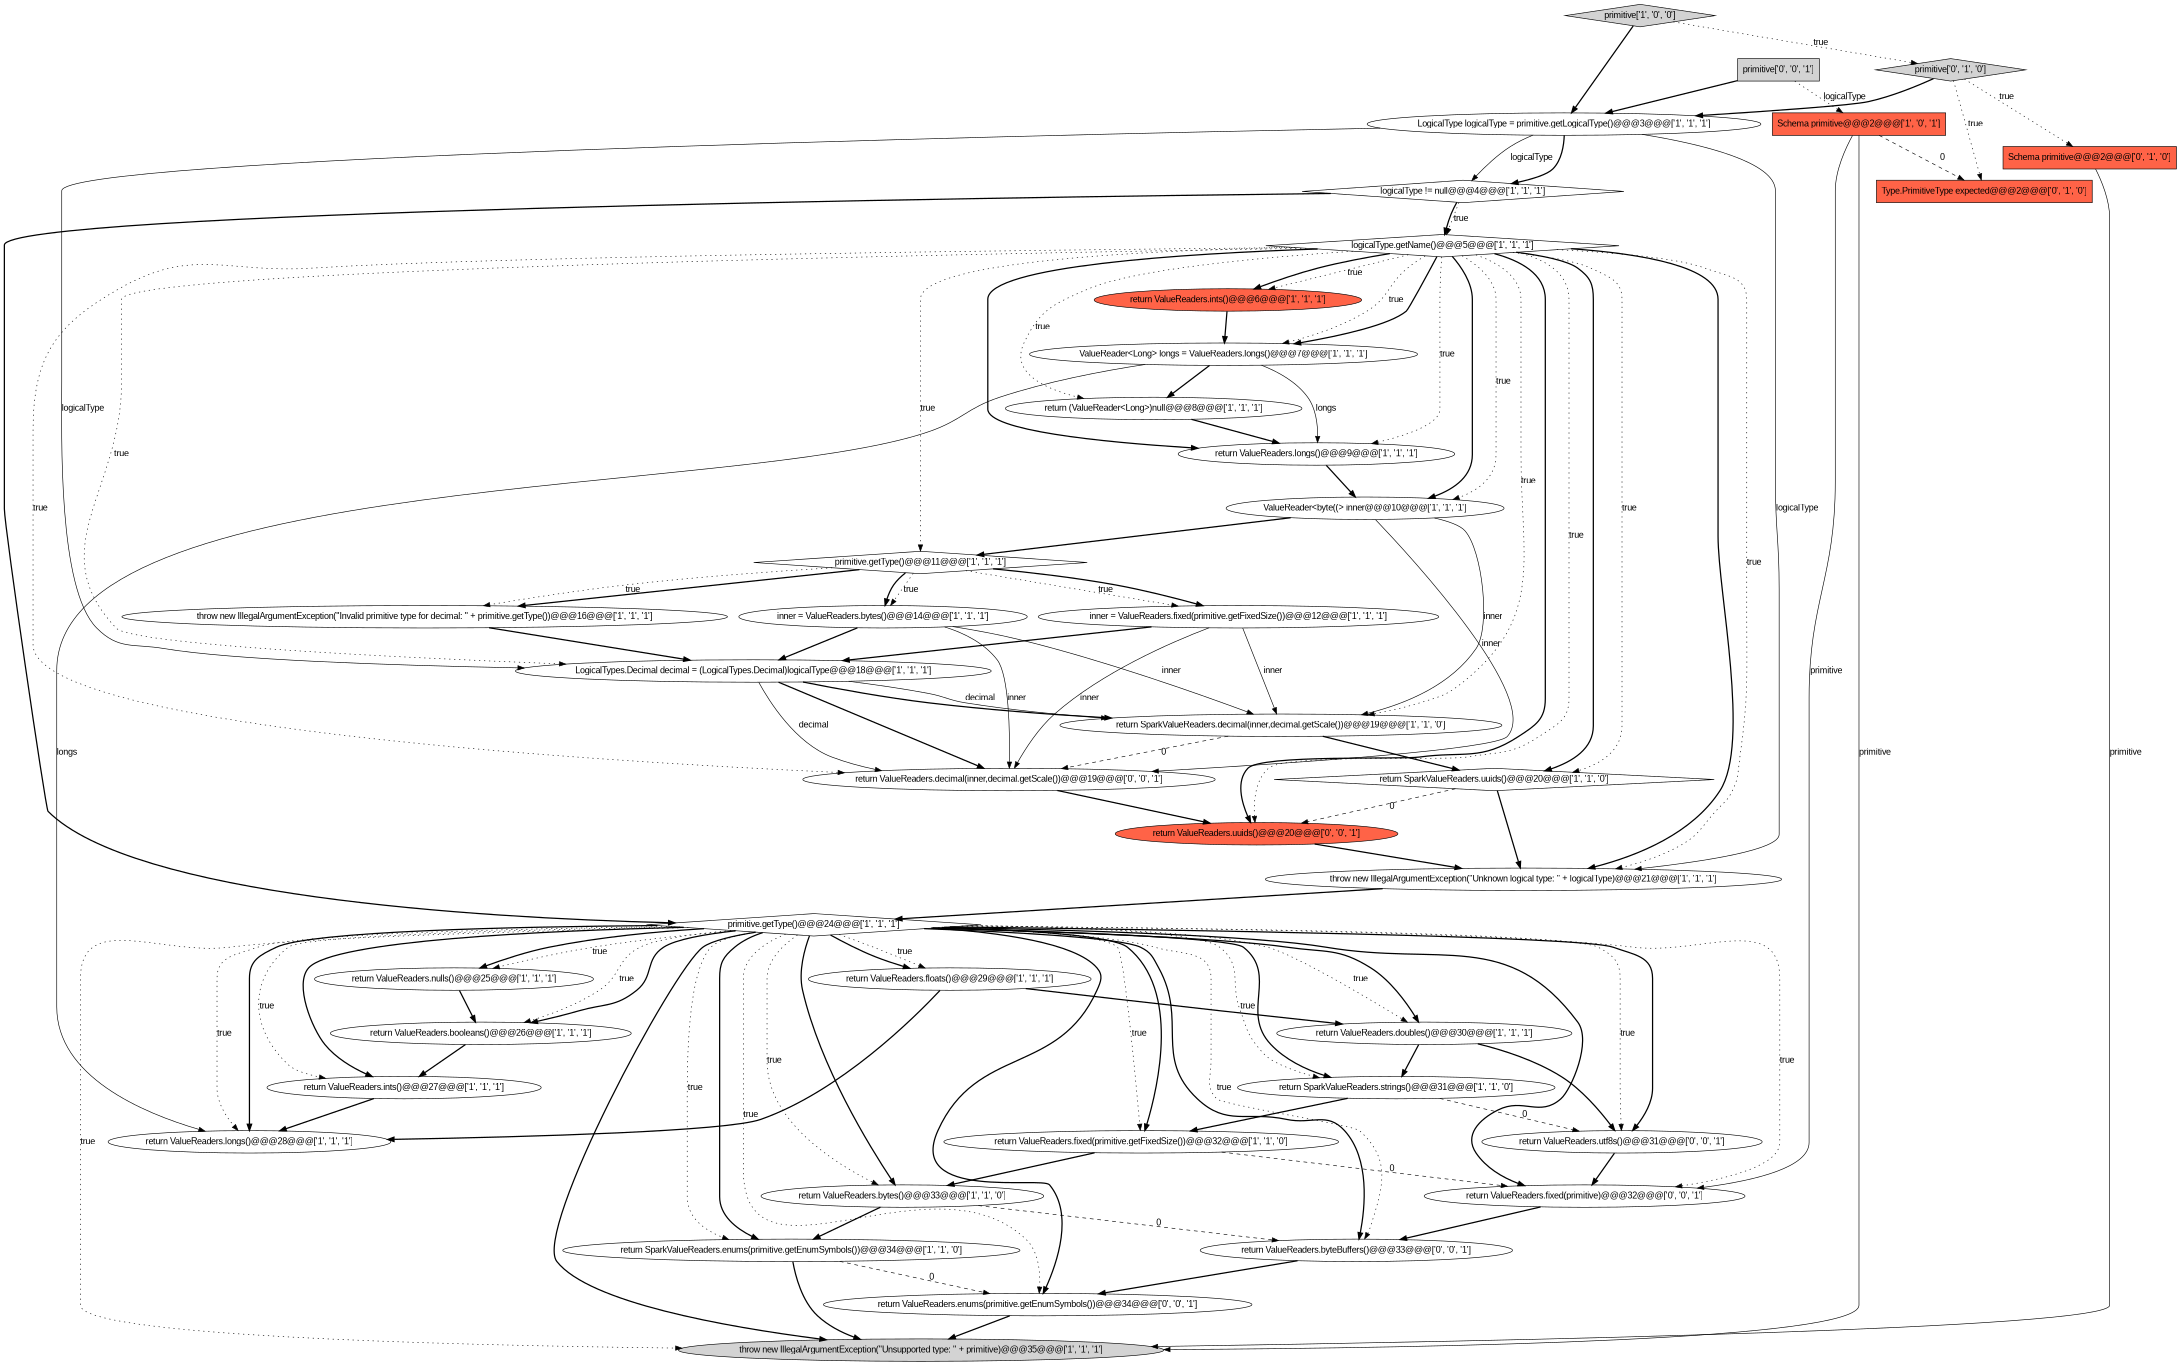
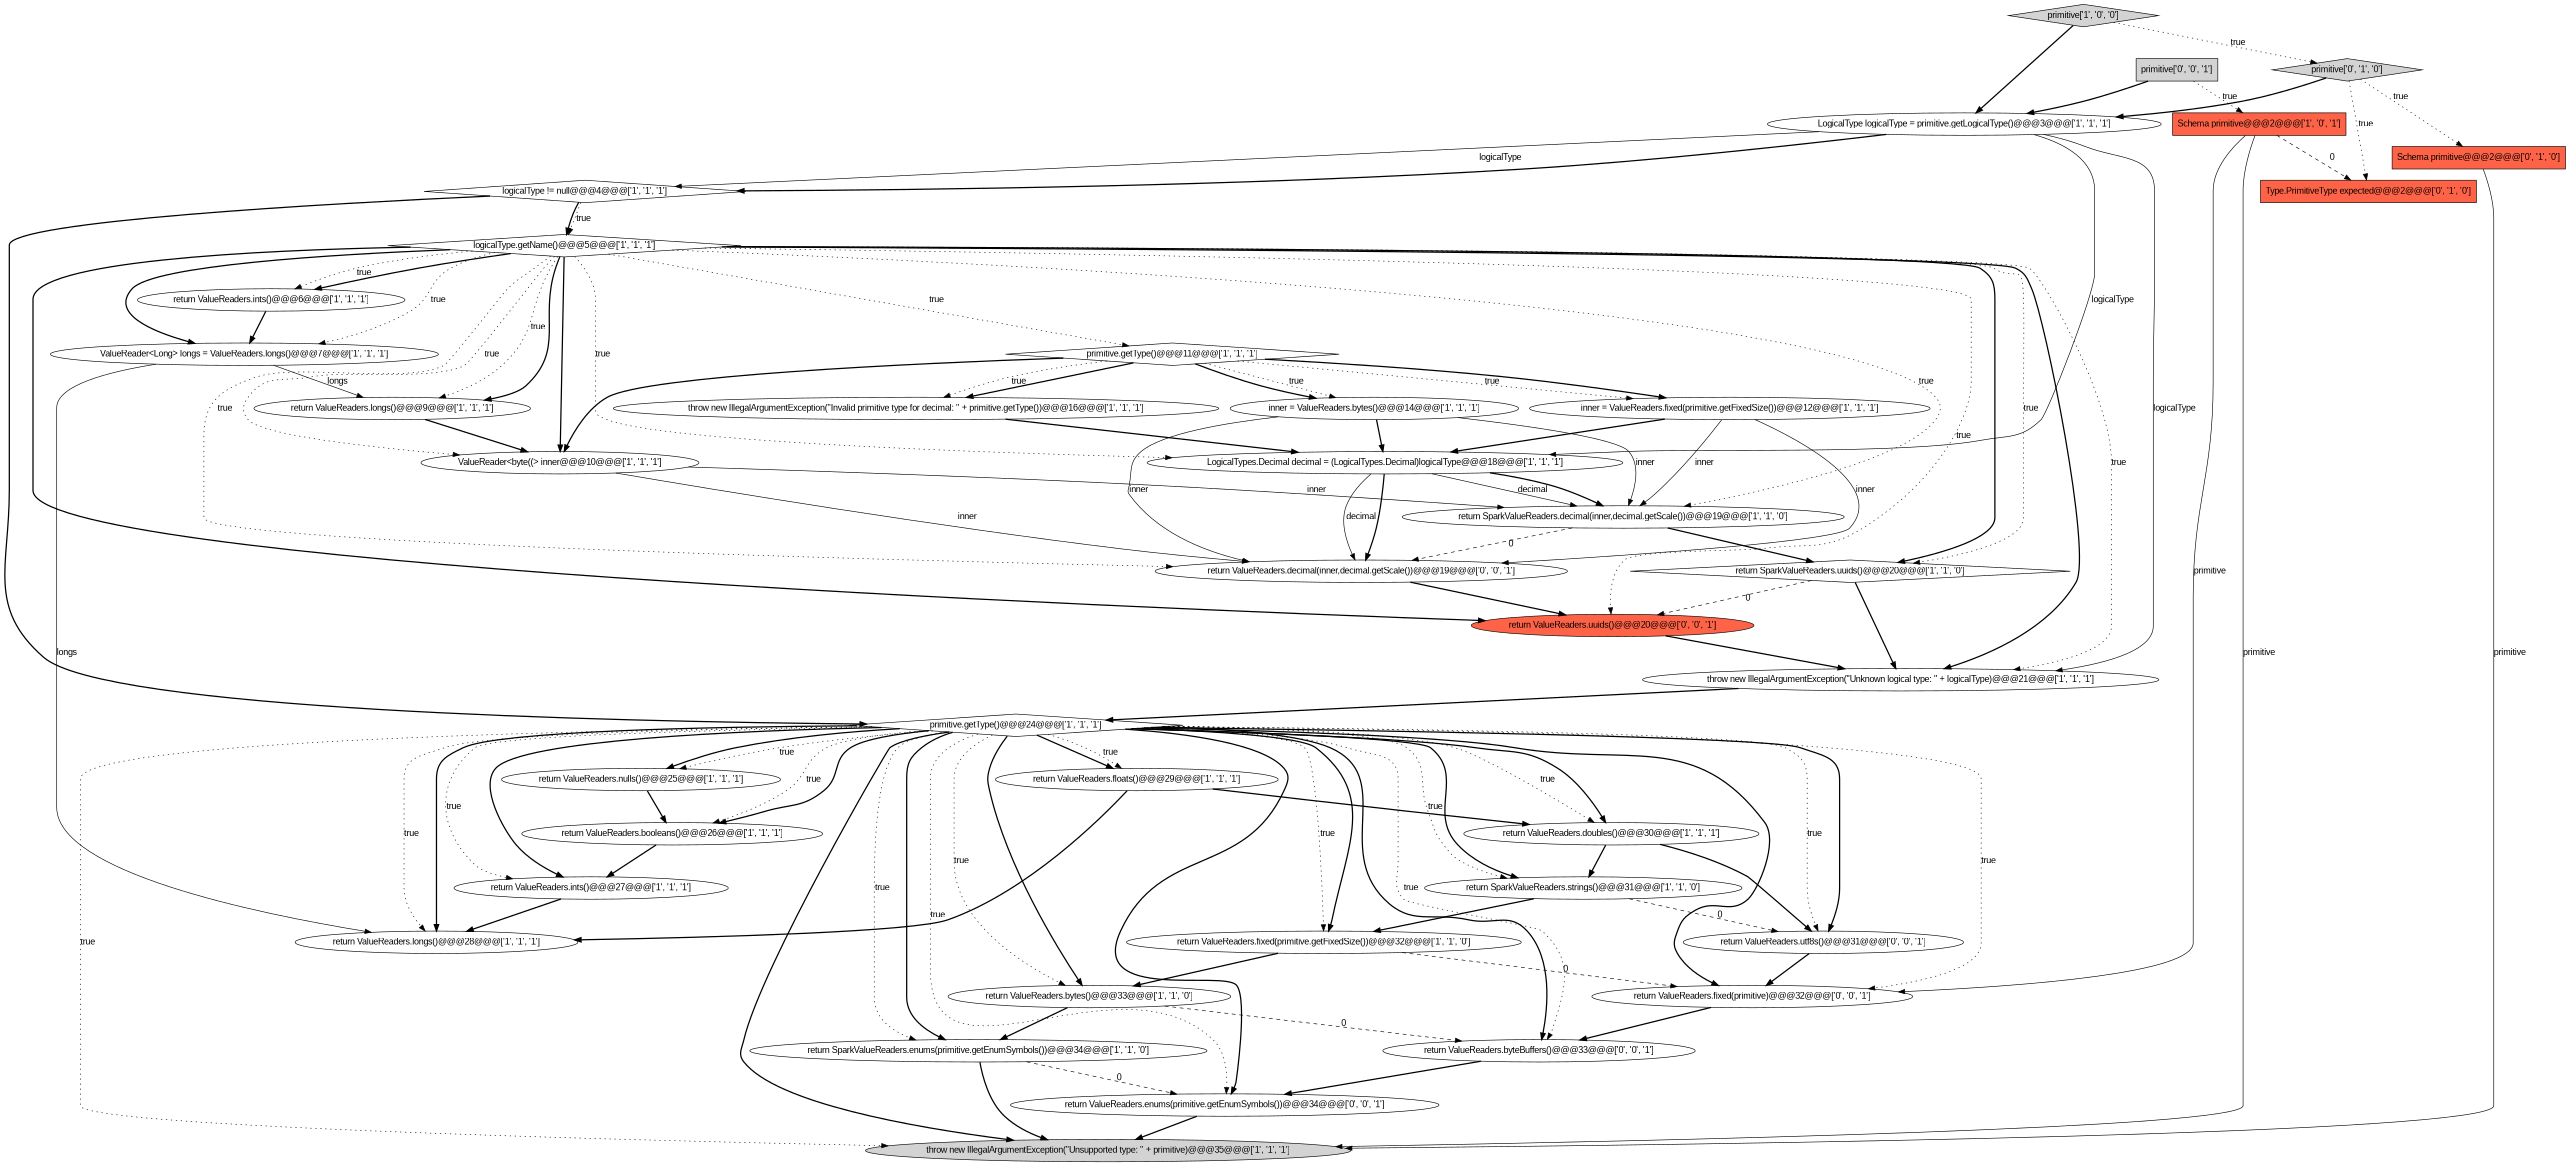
  digraph {
    fontname="Liberation Sans"
    node [fillcolor=white fontname="Liberation Sans" shape=ellipse style=filled]
    edge [fontname="Liberation Sans" style=bold]
    n1 [label="throw new IllegalArgumentException(\"Invalid primitive type for decimal: \" + primitive.getType())@@@16@@@['1', '1', '1']"]
    n2 [label="LogicalTypes.Decimal decimal = (LogicalTypes.Decimal)logicalType@@@18@@@['1', '1', '1']"]
    n3 [label="return SparkValueReaders.decimal(inner,decimal.getScale())@@@19@@@['1', '1', '0']"]
    n4 [label="return ValueReaders.decimal(inner,decimal.getScale())@@@19@@@['0', '0', '1']"]
    n5 [label="return ValueReaders.floats()@@@29@@@['1', '1', '1']"]
    n6 [label="return ValueReaders.doubles()@@@30@@@['1', '1', '1']"]
    n7 [label="return ValueReaders.longs()@@@28@@@['1', '1', '1']"]
    n8 [label="return SparkValueReaders.strings()@@@31@@@['1', '1', '0']"]
    n9 [label="return ValueReaders.utf8s()@@@31@@@['0', '0', '1']"]
    n10 [fillcolor=tomato label="Schema primitive@@@2@@@['1', '0', '1']" shape=box]
    n11 [fillcolor=tomato label="Type.PrimitiveType expected@@@2@@@['0', '1', '0']" shape=box]
    n12 [label="return ValueReaders.fixed(primitive)@@@32@@@['0', '0', '1']"]
    n13 [fillcolor=lightgray label="throw new IllegalArgumentException(\"Unsupported type: \" + primitive)@@@35@@@['1', '1', '1']"]
    n14 [label="return ValueReaders.byteBuffers()@@@33@@@['0', '0', '1']"]
    n15 [label="ValueReader<Long> longs = ValueReaders.longs()@@@7@@@['1', '1', '1']"]
    n16 [label="return ValueReaders.longs()@@@9@@@['1', '1', '1']"]
-   n17 [label="return (ValueReader<Long>)null@@@8@@@['1', '1', '1']"]
    n18 [label="ValueReader<byte((> inner@@@10@@@['1', '1', '1']"]
    n19 [fillcolor=lightgray label="primitive['0', '0', '1']" shape=box]
    n20 [label="LogicalType logicalType = primitive.getLogicalType()@@@3@@@['1', '1', '1']"]
    n21 [label="throw new IllegalArgumentException(\"Unknown logical type: \" + logicalType)@@@21@@@['1', '1', '1']"]
    n22 [label="logicalType != null@@@4@@@['1', '1', '1']" shape=diamond]
    n23 [label="logicalType.getName()@@@5@@@['1', '1', '1']" shape=diamond]
    n24 [label="primitive.getType()@@@11@@@['1', '1', '1']" shape=diamond]
    n25 [label="return SparkValueReaders.uuids()@@@20@@@['1', '1', '0']" shape=diamond]
-   n26 [fillcolor=tomato label="return ValueReaders.ints()@@@6@@@['1', '1', '1']"]
+   n26 [label="return ValueReaders.ints()@@@6@@@['1', '1', '1']"]
    n27 [fillcolor=tomato label="return ValueReaders.uuids()@@@20@@@['0', '0', '1']"]
    n28 [label="primitive.getType()@@@24@@@['1', '1', '1']" shape=diamond]
    n29 [label="inner = ValueReaders.bytes()@@@14@@@['1', '1', '1']"]
    n30 [label="inner = ValueReaders.fixed(primitive.getFixedSize())@@@12@@@['1', '1', '1']"]
    n31 [label="return ValueReaders.fixed(primitive.getFixedSize())@@@32@@@['1', '1', '0']"]
    n32 [label="return ValueReaders.bytes()@@@33@@@['1', '1', '0']"]
    n33 [label="return SparkValueReaders.enums(primitive.getEnumSymbols())@@@34@@@['1', '1', '0']"]
    n34 [label="return ValueReaders.enums(primitive.getEnumSymbols())@@@34@@@['0', '0', '1']"]
    n35 [label="return ValueReaders.nulls()@@@25@@@['1', '1', '1']"]
    n36 [label="return ValueReaders.ints()@@@27@@@['1', '1', '1']"]
    n37 [label="return ValueReaders.booleans()@@@26@@@['1', '1', '1']"]
    n38 [fillcolor=lightgray label="primitive['0', '1', '0']" shape=diamond]
    n39 [fillcolor=tomato label="Schema primitive@@@2@@@['0', '1', '0']" shape=box]
    n40 [fillcolor=lightgray label="primitive['1', '0', '0']" shape=diamond]
    n1 -> n2
    n2 -> n3 [label=decimal style=solid]
    n2 -> n3
    n2 -> n4 [label=decimal style=solid]
    n2 -> n4
    n3 -> n4 [label=0 style=dashed]
    n3 -> n25
    n4 -> n27
    n5 -> n6
    n5 -> n7
    n6 -> n8
    n6 -> n9
    n8 -> n9 [label=0 style=dashed]
    n8 -> n31
    n9 -> n12
    n10 -> n11 [label=0 style=dashed]
    n10 -> n12 [label=primitive style=solid]
    n10 -> n13 [label=primitive style=solid]
    n12 -> n14
    n14 -> n34
    n15 -> n7 [label=longs style=solid]
    n15 -> n16 [label=longs style=solid]
-   n15 -> n17
    n16 -> n18
-   n17 -> n16
    n18 -> n3 [label=inner style=solid]
    n18 -> n4 [label=inner style=solid]
-   n18 -> n24
-   n19 -> n10 [label=logicalType style=dotted]
+   n24 -> n18
+   n19 -> n10 [label=true style=dotted]
    n19 -> n20
    n20 -> n2 [label=logicalType style=solid]
    n20 -> n21 [label=logicalType style=solid]
    n20 -> n22 [label=logicalType style=solid]
    n20 -> n22
    n21 -> n28
    n22 -> n23 [label=true style=dotted]
    n22 -> n23
    n22 -> n28
    n23 -> n2 [label=true style=dotted]
    n23 -> n3 [label=true style=dotted]
    n23 -> n4 [label=true style=dotted]
    n23 -> n15 [label=true style=dotted]
    n23 -> n15
    n23 -> n16
    n23 -> n16 [label=true style=dotted]
-   n23 -> n17 [label=true style=dotted]
    n23 -> n18
    n23 -> n18 [label=true style=dotted]
    n23 -> n21
    n23 -> n21 [label=true style=dotted]
    n23 -> n24 [label=true style=dotted]
    n23 -> n25
    n23 -> n25 [label=true style=dotted]
    n23 -> n26
    n23 -> n26 [label=true style=dotted]
    n23 -> n27
    n23 -> n27 [label=true style=dotted]
    n24 -> n1
    n24 -> n1 [label=true style=dotted]
    n24 -> n29
    n24 -> n29 [label=true style=dotted]
    n24 -> n30 [label=true style=dotted]
    n24 -> n30
    n25 -> n21
    n25 -> n27 [label=0 style=dashed]
    n26 -> n15
    n27 -> n21
    n28 -> n5
    n28 -> n5 [label=true style=dotted]
    n28 -> n6 [label=true style=dotted]
    n28 -> n6
    n28 -> n7
    n28 -> n7 [label=true style=dotted]
    n28 -> n8
    n28 -> n8 [label=true style=dotted]
    n28 -> n9 [label=true style=dotted]
    n28 -> n9
    n28 -> n12 [label=true style=dotted]
    n28 -> n12
    n28 -> n13 [label=true style=dotted]
    n28 -> n13
    n28 -> n14
    n28 -> n14 [label=true style=dotted]
    n28 -> n31 [label=true style=dotted]
    n28 -> n31
    n28 -> n32
    n28 -> n32 [label=true style=dotted]
    n28 -> n33 [label=true style=dotted]
    n28 -> n33
    n28 -> n34 [label=true style=dotted]
    n28 -> n34
    n28 -> n35
    n28 -> n35 [label=true style=dotted]
    n28 -> n36 [label=true style=dotted]
    n28 -> n36
    n28 -> n37 [label=true style=dotted]
    n28 -> n37
    n29 -> n2
    n29 -> n3 [label=inner style=solid]
    n29 -> n4 [label=inner style=solid]
    n30 -> n2
    n30 -> n3 [label=inner style=solid]
    n30 -> n4 [label=inner style=solid]
    n31 -> n12 [label=0 style=dashed]
    n31 -> n32
    n32 -> n14 [label=0 style=dashed]
    n32 -> n33
    n33 -> n13
    n33 -> n34 [label=0 style=dashed]
    n34 -> n13
    n35 -> n37
    n36 -> n7
    n37 -> n36
    n38 -> n11 [label=true style=dotted]
    n38 -> n20
    n38 -> n39 [label=true style=dotted]
    n39 -> n13 [label=primitive style=solid]
    n40 -> n20
    n40 -> n38 [label=true style=dotted]
  }
